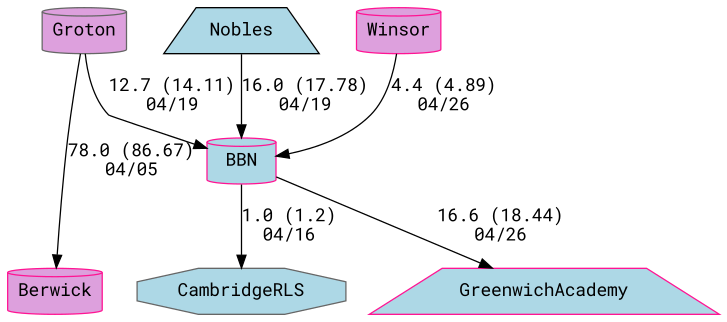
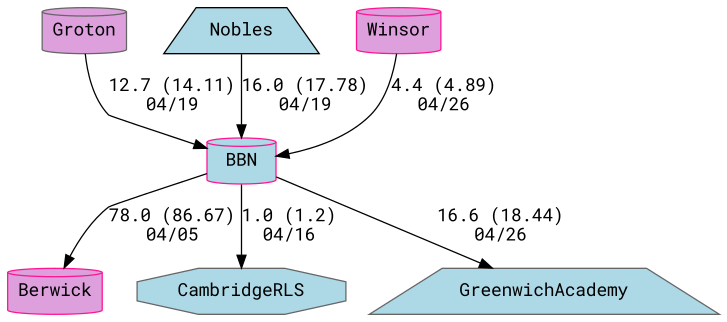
  digraph {
    fontname="Roboto Mono"
    node [color=deeppink fillcolor=lightblue fontname="Roboto Mono" shape=cylinder style=filled]
    edge [fontname="Roboto Mono" random=random weight=84]
-   GreenwichAcademy [shape=trapezium]
+   GreenwichAcademy [color=gray40 shape=trapezium]
    BBN
    CambridgeRLS [color=gray40 shape=octagon]
    Berwick [fillcolor=plum]
    Nobles [color=black shape=trapezium]
    Groton [color=gray40 fillcolor=plum]
    Winsor [fillcolor=plum]
    BBN -> GreenwichAcademy [label="16.6 (18.44)\n04/26"]
    BBN -> CambridgeRLS [label="1.0 (1.2)\n04/16" weight=99]
-   Groton -> Berwick [label="78.0 (86.67)\n04/05" weight=22]
+   BBN -> Berwick [label="78.0 (86.67)\n04/05" weight=22]
    Nobles -> BBN [label="16.0 (17.78)\n04/19"]
    Groton -> BBN [label="12.7 (14.11)\n04/19" weight=88]
    Winsor -> BBN [label="4.4 (4.89)\n04/26" weight=96]
  }
